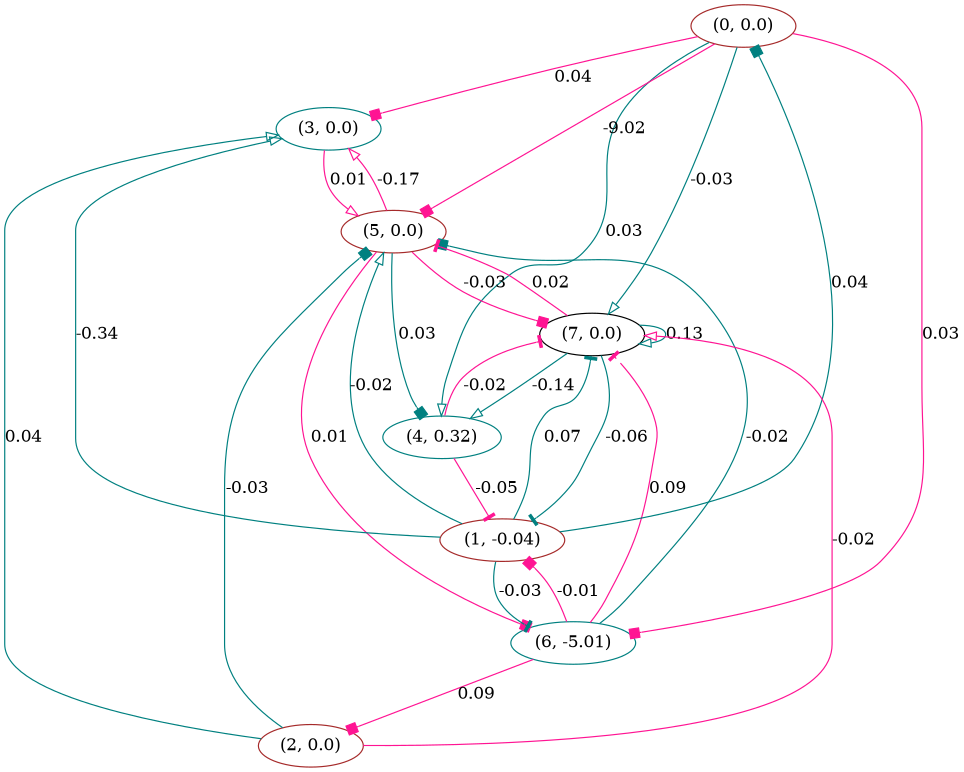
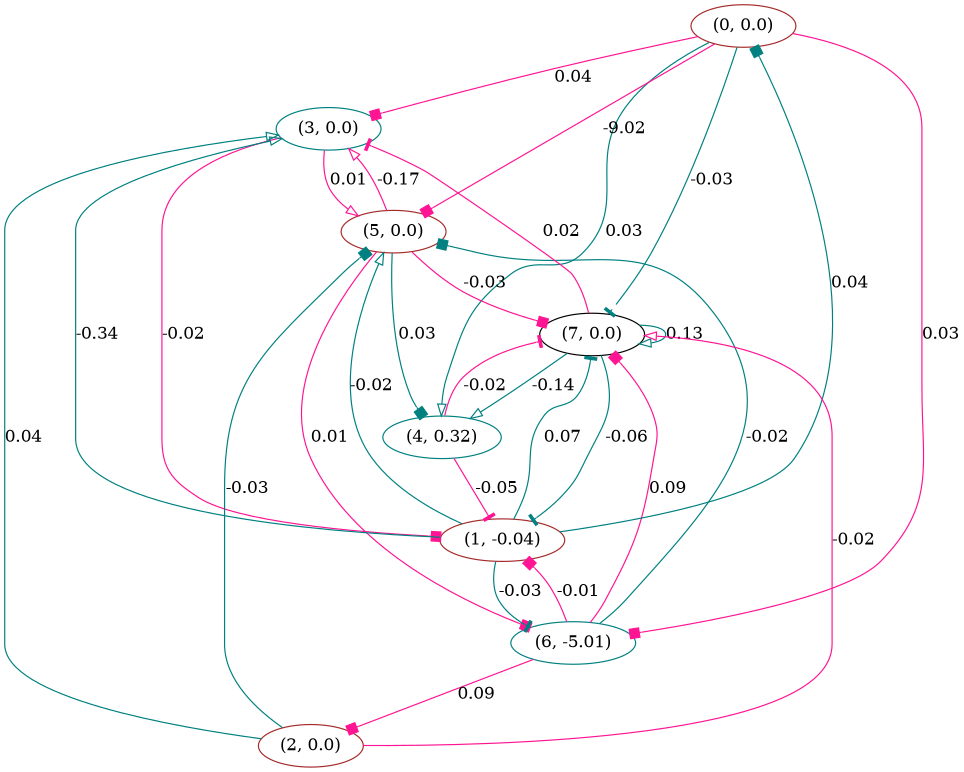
  digraph {
    node [color=brown]
    edge [arrowhead=box color=deeppink]
    n1 [label="(0, 0.0)"]
    n2 [color=teal label="(3, 0.0)"]
    n3 [color=teal label="(4, 0.32)"]
    n4 [label="(5, 0.0)"]
    n5 [color=teal label="(6, -5.01)"]
    n6 [color=black label="(7, 0.0)"]
    n7 [label="(1, -0.04)"]
    n8 [label="(2, 0.0)"]
    n1 -> n2 [label=0.04]
    n1 -> n3 [arrowhead=onormal color=teal label=0.03]
    n1 -> n4 [label=-9.02]
    n1 -> n5 [label=0.03]
-   n1 -> n6 [arrowhead=onormal color=teal label=-0.03]
+   n1 -> n6 [arrowhead=tee color=teal label=-0.03]
    n2 -> n4 [arrowhead=onormal label=0.01]
+   n2 -> n7 [label=-0.02]
    n3 -> n6 [arrowhead=tee label=-0.02]
    n3 -> n7 [arrowhead=tee label=-0.05]
    n4 -> n2 [arrowhead=onormal label=-0.17]
    n4 -> n3 [color=teal label=0.03]
    n4 -> n5 [label=0.01]
    n4 -> n6 [label=-0.03]
    n5 -> n4 [color=teal label=-0.02]
-   n5 -> n6 [arrowhead=tee label=0.09]
+   n5 -> n6 [label=0.09]
    n5 -> n7 [label=-0.01]
    n5 -> n8 [label=0.09]
    n6 -> n3 [arrowhead=onormal color=teal label=-0.14]
-   n6 -> n4 [arrowhead=tee label=0.02]
+   n6 -> n2 [arrowhead=tee label=0.02]
    n6 -> n6 [arrowhead=onormal color=teal label=0.13]
    n6 -> n7 [arrowhead=tee color=teal label=-0.06]
    n7 -> n1 [color=teal label=0.04]
    n7 -> n2 [arrowhead=onormal color=teal label=-0.34]
    n7 -> n4 [arrowhead=onormal color=teal label=-0.02]
    n7 -> n5 [arrowhead=tee color=teal label=-0.03]
    n7 -> n6 [arrowhead=tee color=teal label=0.07]
    n8 -> n2 [arrowhead=onormal color=teal label=0.04]
    n8 -> n4 [color=teal label=-0.03]
    n8 -> n6 [arrowhead=onormal label=-0.02]
  }
